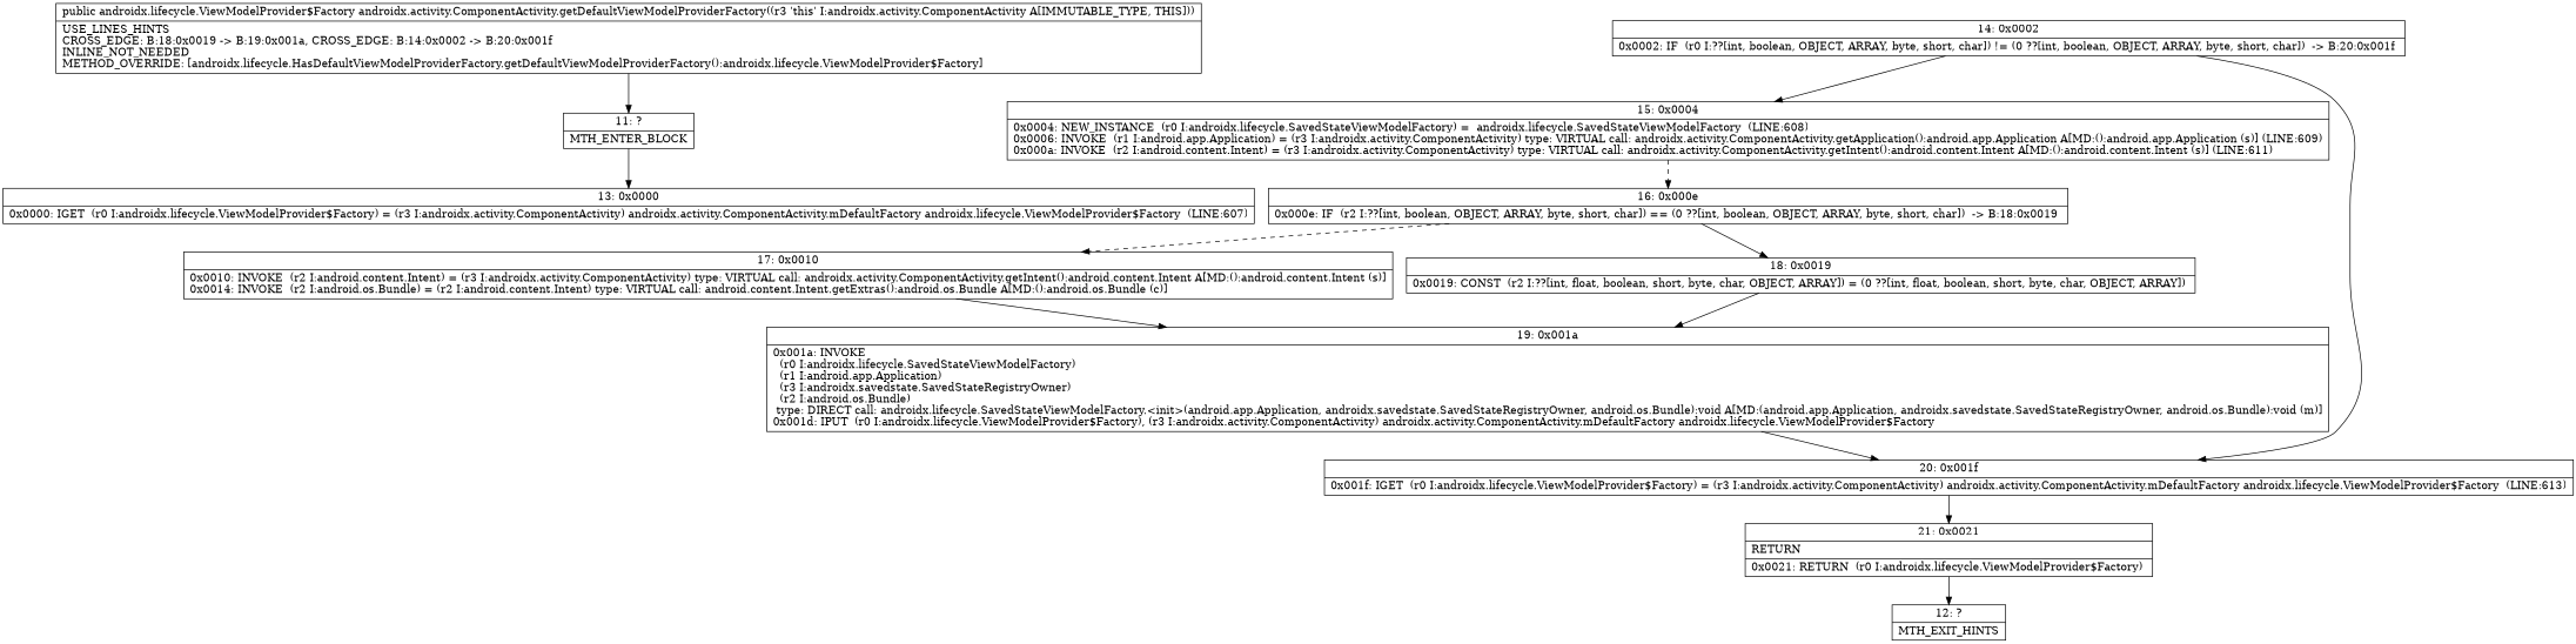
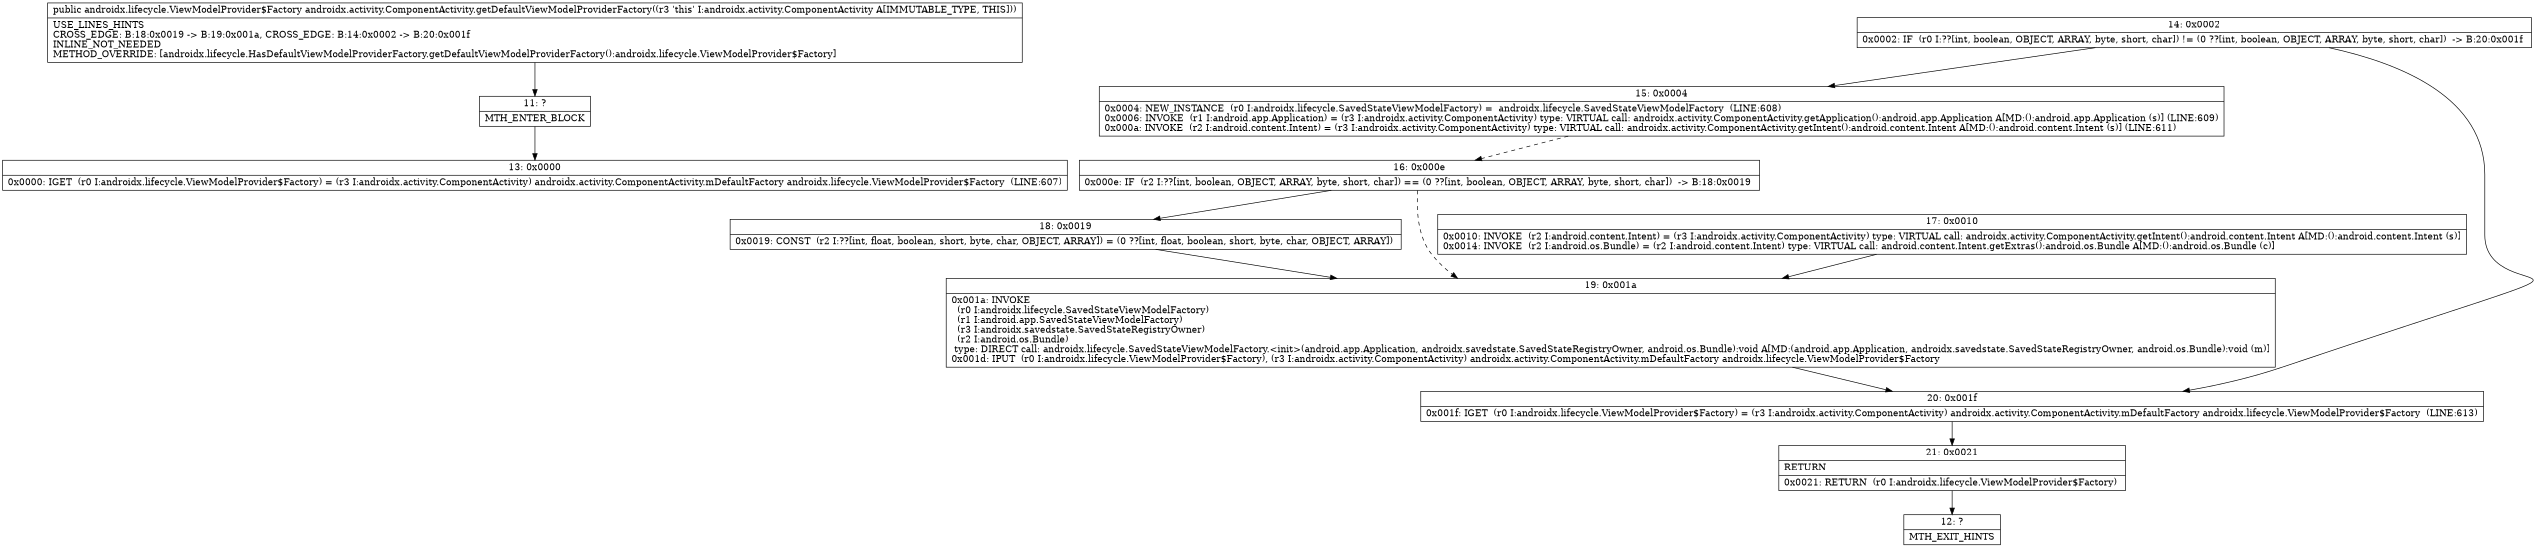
  digraph {
    node [shape=record]
    n1 [label="{11\:\ ?|MTH_ENTER_BLOCK\l}"]
    n2 [label="{13\:\ 0x0000|0x0000: IGET  (r0 I:androidx.lifecycle.ViewModelProvider$Factory) = (r3 I:androidx.activity.ComponentActivity) androidx.activity.ComponentActivity.mDefaultFactory androidx.lifecycle.ViewModelProvider$Factory  (LINE:607)\l}"]
    n3 [label="{14\:\ 0x0002|0x0002: IF  (r0 I:??[int, boolean, OBJECT, ARRAY, byte, short, char]) != (0 ??[int, boolean, OBJECT, ARRAY, byte, short, char])  \-\> B:20:0x001f \l}"]
    n4 [label="{15\:\ 0x0004|0x0004: NEW_INSTANCE  (r0 I:androidx.lifecycle.SavedStateViewModelFactory) =  androidx.lifecycle.SavedStateViewModelFactory  (LINE:608)\l0x0006: INVOKE  (r1 I:android.app.Application) = (r3 I:androidx.activity.ComponentActivity) type: VIRTUAL call: androidx.activity.ComponentActivity.getApplication():android.app.Application A[MD:():android.app.Application (s)] (LINE:609)\l0x000a: INVOKE  (r2 I:android.content.Intent) = (r3 I:androidx.activity.ComponentActivity) type: VIRTUAL call: androidx.activity.ComponentActivity.getIntent():android.content.Intent A[MD:():android.content.Intent (s)] (LINE:611)\l}"]
    n5 [label="{20\:\ 0x001f|0x001f: IGET  (r0 I:androidx.lifecycle.ViewModelProvider$Factory) = (r3 I:androidx.activity.ComponentActivity) androidx.activity.ComponentActivity.mDefaultFactory androidx.lifecycle.ViewModelProvider$Factory  (LINE:613)\l}"]
    n6 [label="{16\:\ 0x000e|0x000e: IF  (r2 I:??[int, boolean, OBJECT, ARRAY, byte, short, char]) == (0 ??[int, boolean, OBJECT, ARRAY, byte, short, char])  \-\> B:18:0x0019 \l}"]
    n7 [label="{21\:\ 0x0021|RETURN\l|0x0021: RETURN  (r0 I:androidx.lifecycle.ViewModelProvider$Factory) \l}"]
    n8 [label="{17\:\ 0x0010|0x0010: INVOKE  (r2 I:android.content.Intent) = (r3 I:androidx.activity.ComponentActivity) type: VIRTUAL call: androidx.activity.ComponentActivity.getIntent():android.content.Intent A[MD:():android.content.Intent (s)]\l0x0014: INVOKE  (r2 I:android.os.Bundle) = (r2 I:android.content.Intent) type: VIRTUAL call: android.content.Intent.getExtras():android.os.Bundle A[MD:():android.os.Bundle (c)]\l}"]
    n9 [label="{18\:\ 0x0019|0x0019: CONST  (r2 I:??[int, float, boolean, short, byte, char, OBJECT, ARRAY]) = (0 ??[int, float, boolean, short, byte, char, OBJECT, ARRAY]) \l}"]
-   n10 [label="{19\:\ 0x001a|0x001a: INVOKE  \l  (r0 I:androidx.lifecycle.SavedStateViewModelFactory)\l  (r1 I:android.app.Application)\l  (r3 I:androidx.savedstate.SavedStateRegistryOwner)\l  (r2 I:android.os.Bundle)\l type: DIRECT call: androidx.lifecycle.SavedStateViewModelFactory.\<init\>(android.app.Application, androidx.savedstate.SavedStateRegistryOwner, android.os.Bundle):void A[MD:(android.app.Application, androidx.savedstate.SavedStateRegistryOwner, android.os.Bundle):void (m)]\l0x001d: IPUT  (r0 I:androidx.lifecycle.ViewModelProvider$Factory), (r3 I:androidx.activity.ComponentActivity) androidx.activity.ComponentActivity.mDefaultFactory androidx.lifecycle.ViewModelProvider$Factory \l}"]
+   n10 [label="{19\:\ 0x001a|0x001a: INVOKE  \l  (r0 I:androidx.lifecycle.SavedStateViewModelFactory)\l  (r1 I:android.app.SavedStateViewModelFactory)\l  (r3 I:androidx.savedstate.SavedStateRegistryOwner)\l  (r2 I:android.os.Bundle)\l type: DIRECT call: androidx.lifecycle.SavedStateViewModelFactory.\<init\>(android.app.Application, androidx.savedstate.SavedStateRegistryOwner, android.os.Bundle):void A[MD:(android.app.Application, androidx.savedstate.SavedStateRegistryOwner, android.os.Bundle):void (m)]\l0x001d: IPUT  (r0 I:androidx.lifecycle.ViewModelProvider$Factory), (r3 I:androidx.activity.ComponentActivity) androidx.activity.ComponentActivity.mDefaultFactory androidx.lifecycle.ViewModelProvider$Factory \l}"]
    n11 [label="{12\:\ ?|MTH_EXIT_HINTS\l}"]
    n12 [label="{public androidx.lifecycle.ViewModelProvider$Factory androidx.activity.ComponentActivity.getDefaultViewModelProviderFactory((r3 'this' I:androidx.activity.ComponentActivity A[IMMUTABLE_TYPE, THIS]))  | USE_LINES_HINTS\lCROSS_EDGE: B:18:0x0019 \-\> B:19:0x001a, CROSS_EDGE: B:14:0x0002 \-\> B:20:0x001f\lINLINE_NOT_NEEDED\lMETHOD_OVERRIDE: [androidx.lifecycle.HasDefaultViewModelProviderFactory.getDefaultViewModelProviderFactory():androidx.lifecycle.ViewModelProvider$Factory]\l}"]
    n1 -> n2
    n3 -> n4 [style=solid]
    n3 -> n5
    n4 -> n6 [style=dashed]
    n5 -> n7
-   n6 -> n8 [style=dashed]
+   n6 -> n10 [style=dashed]
    n6 -> n9
    n7 -> n11
    n8 -> n10
    n9 -> n10
    n10 -> n5
    n12 -> n1
  }
